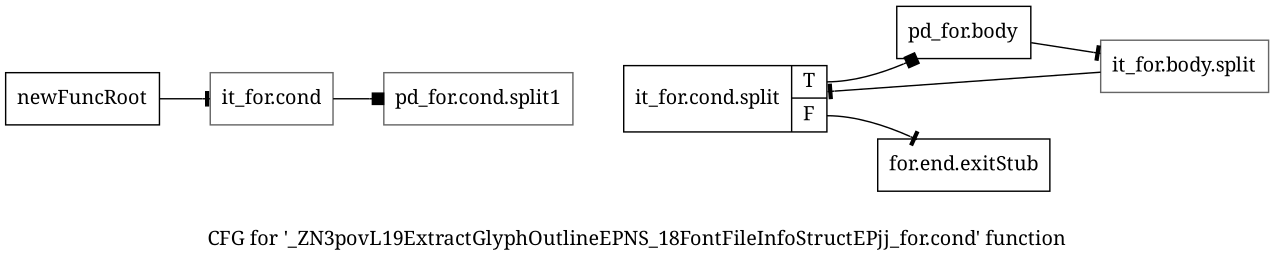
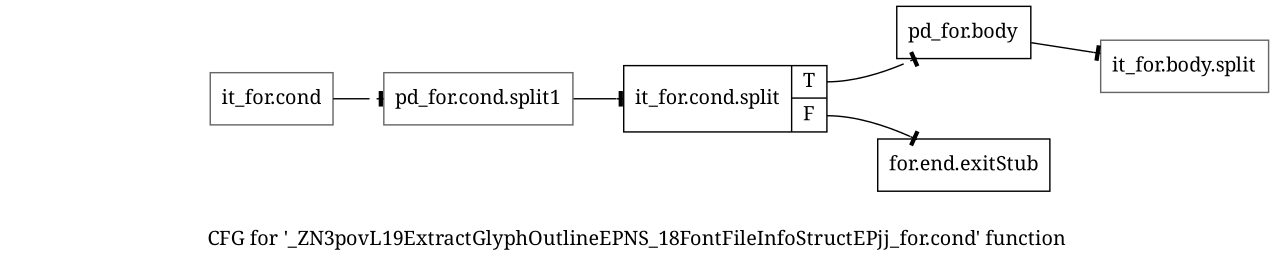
  digraph {
    fontname="Noto Serif"
    label="CFG for '_ZN3povL19ExtractGlyphOutlineEPNS_18FontFileInfoStructEPjj_for.cond' function"
    rankdir=LR
    node [color=black fontname="Noto Serif" shape=record]
    edge [arrowhead=tee fontname="Noto Serif" style=solid]
-   n1 [label="{newFuncRoot}"]
    n2 [color=gray40 label="{it_for.cond}"]
    n3 [color=gray40 label="{pd_for.cond.split1}"]
    n4 [label="{it_for.cond.split|{<s0>T|<s1>F}}"]
    n5 [label="{for.end.exitStub}"]
    n6 [label="{pd_for.body}"]
    n7 [color=gray40 label="{it_for.body.split}"]
-   n1 -> n2
-   n2 -> n3 [arrowhead=box]
-   n7 -> n4
+   n2 -> n3
+   n3 -> n4
    n4 -> n5 [tailport=s1]
-   n4 -> n6 [arrowhead=box tailport=s0]
+   n4 -> n6 [tailport=s0]
    n6 -> n7
  }
